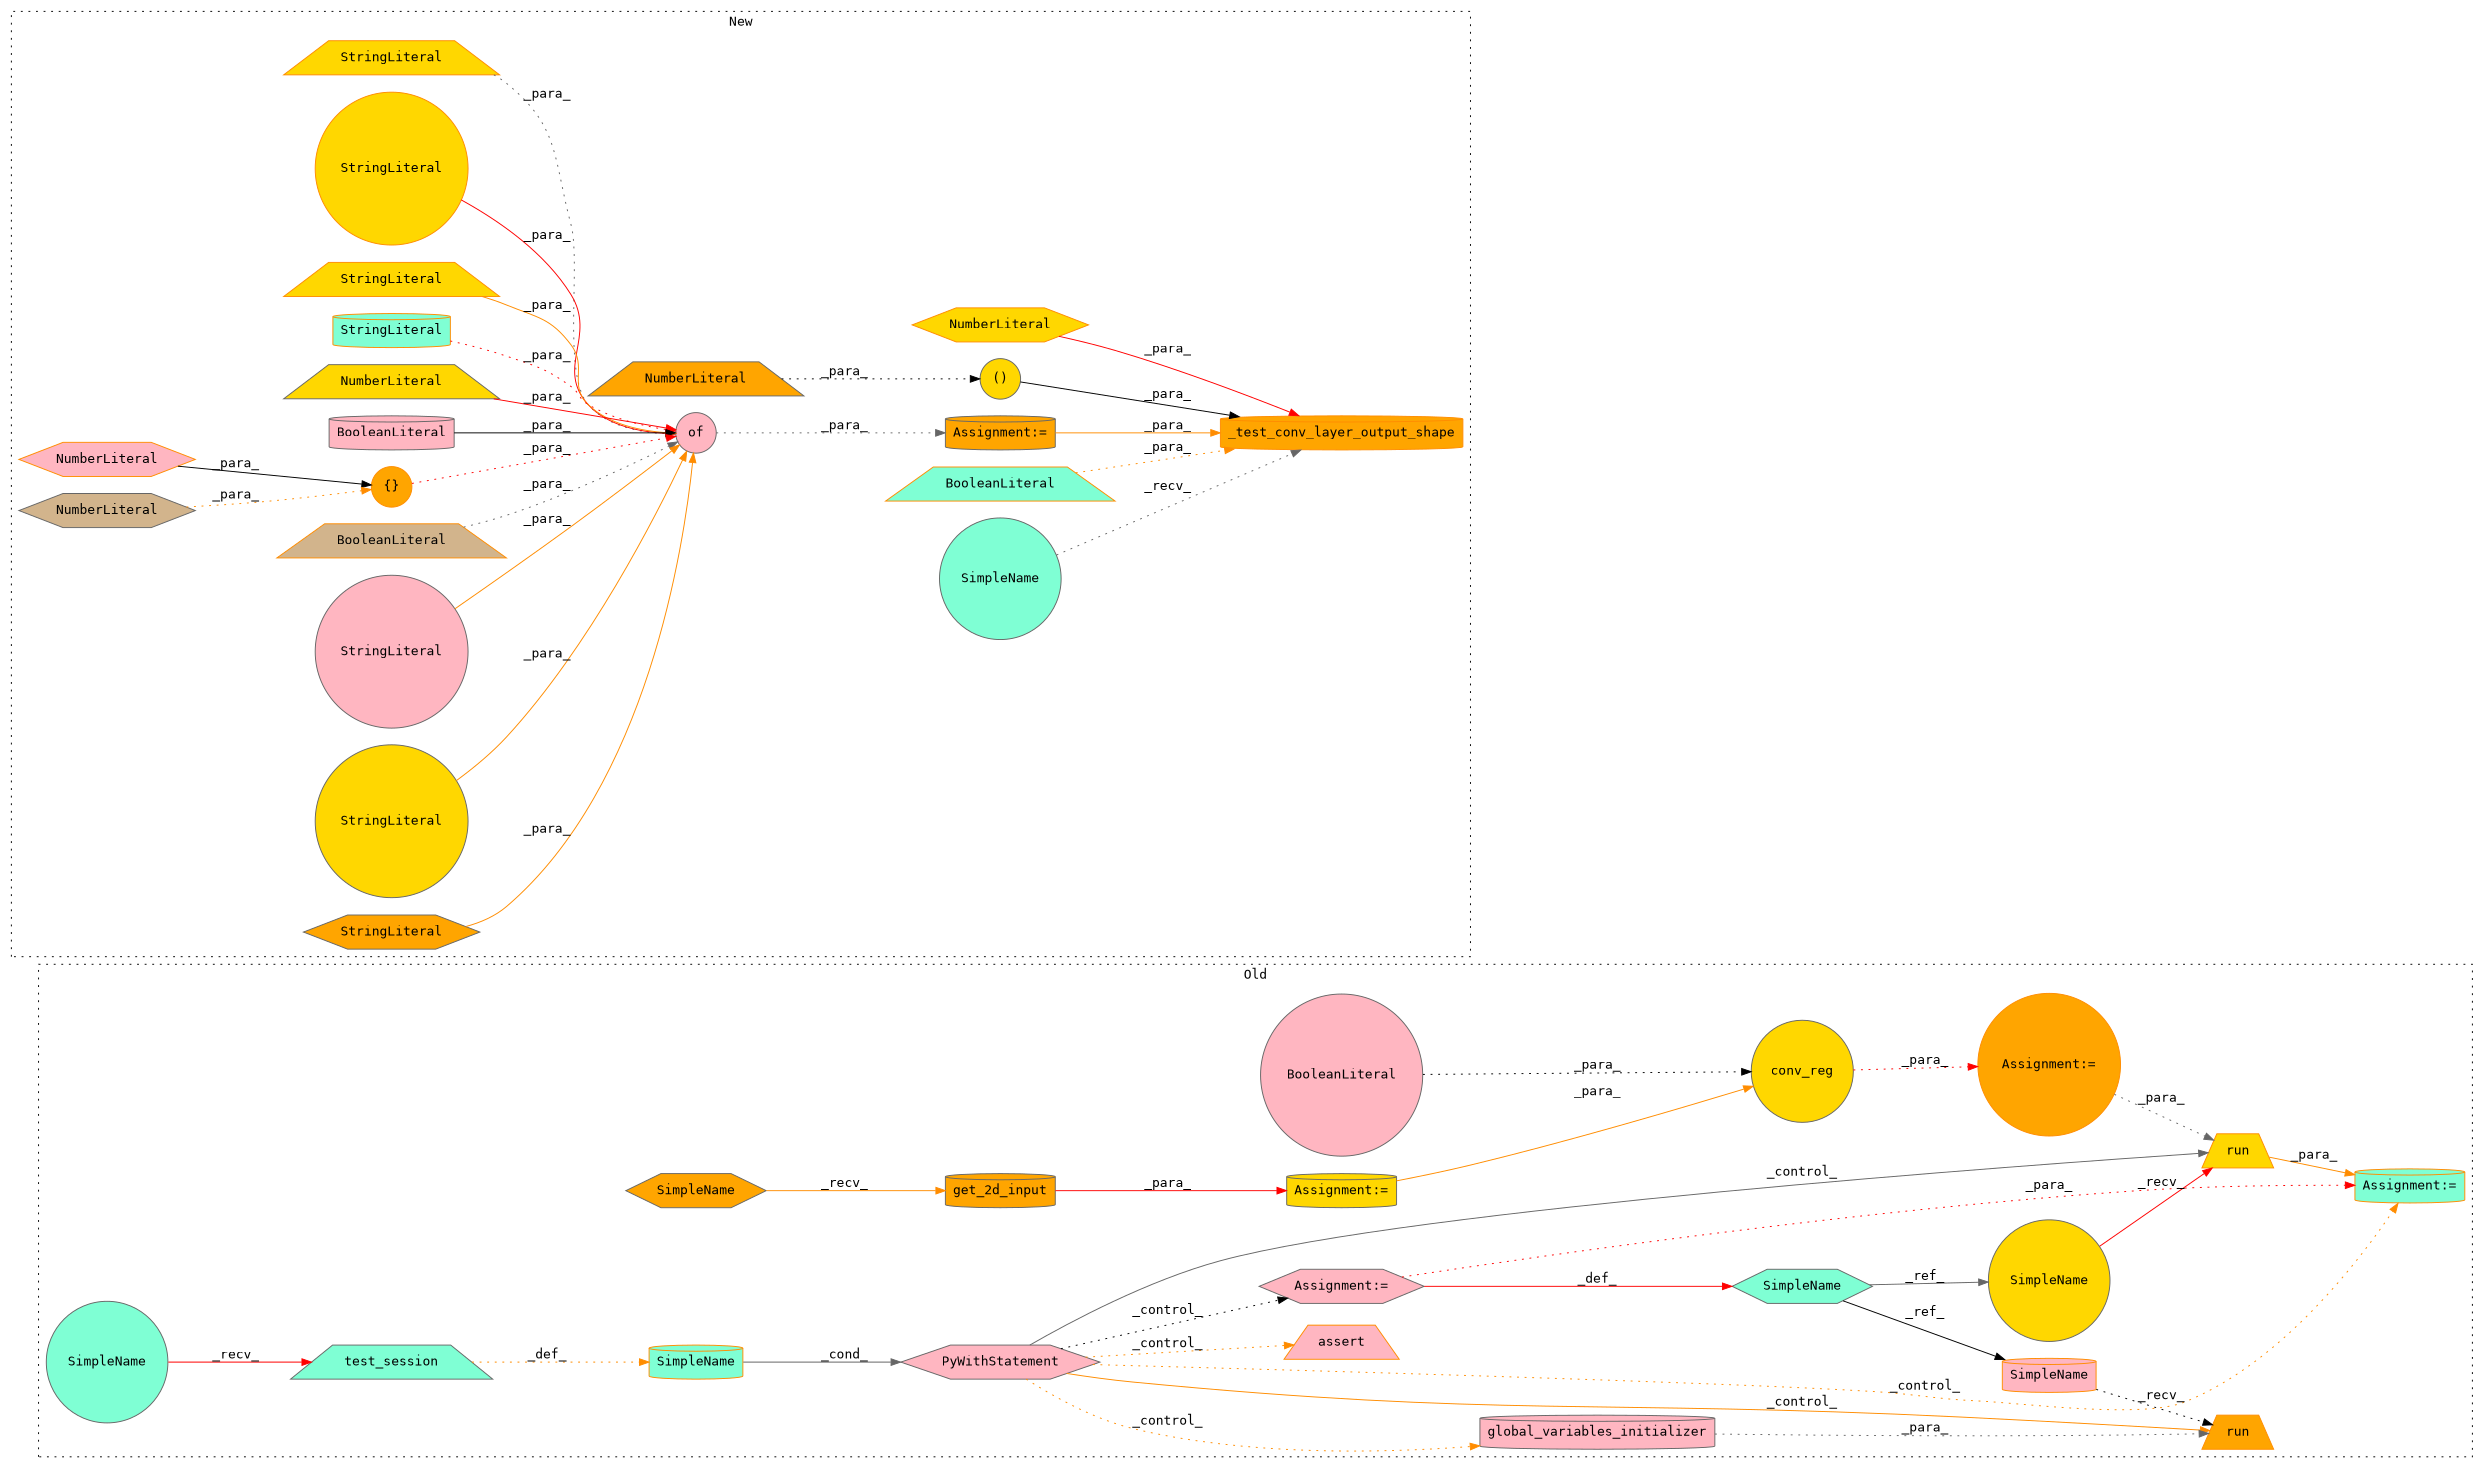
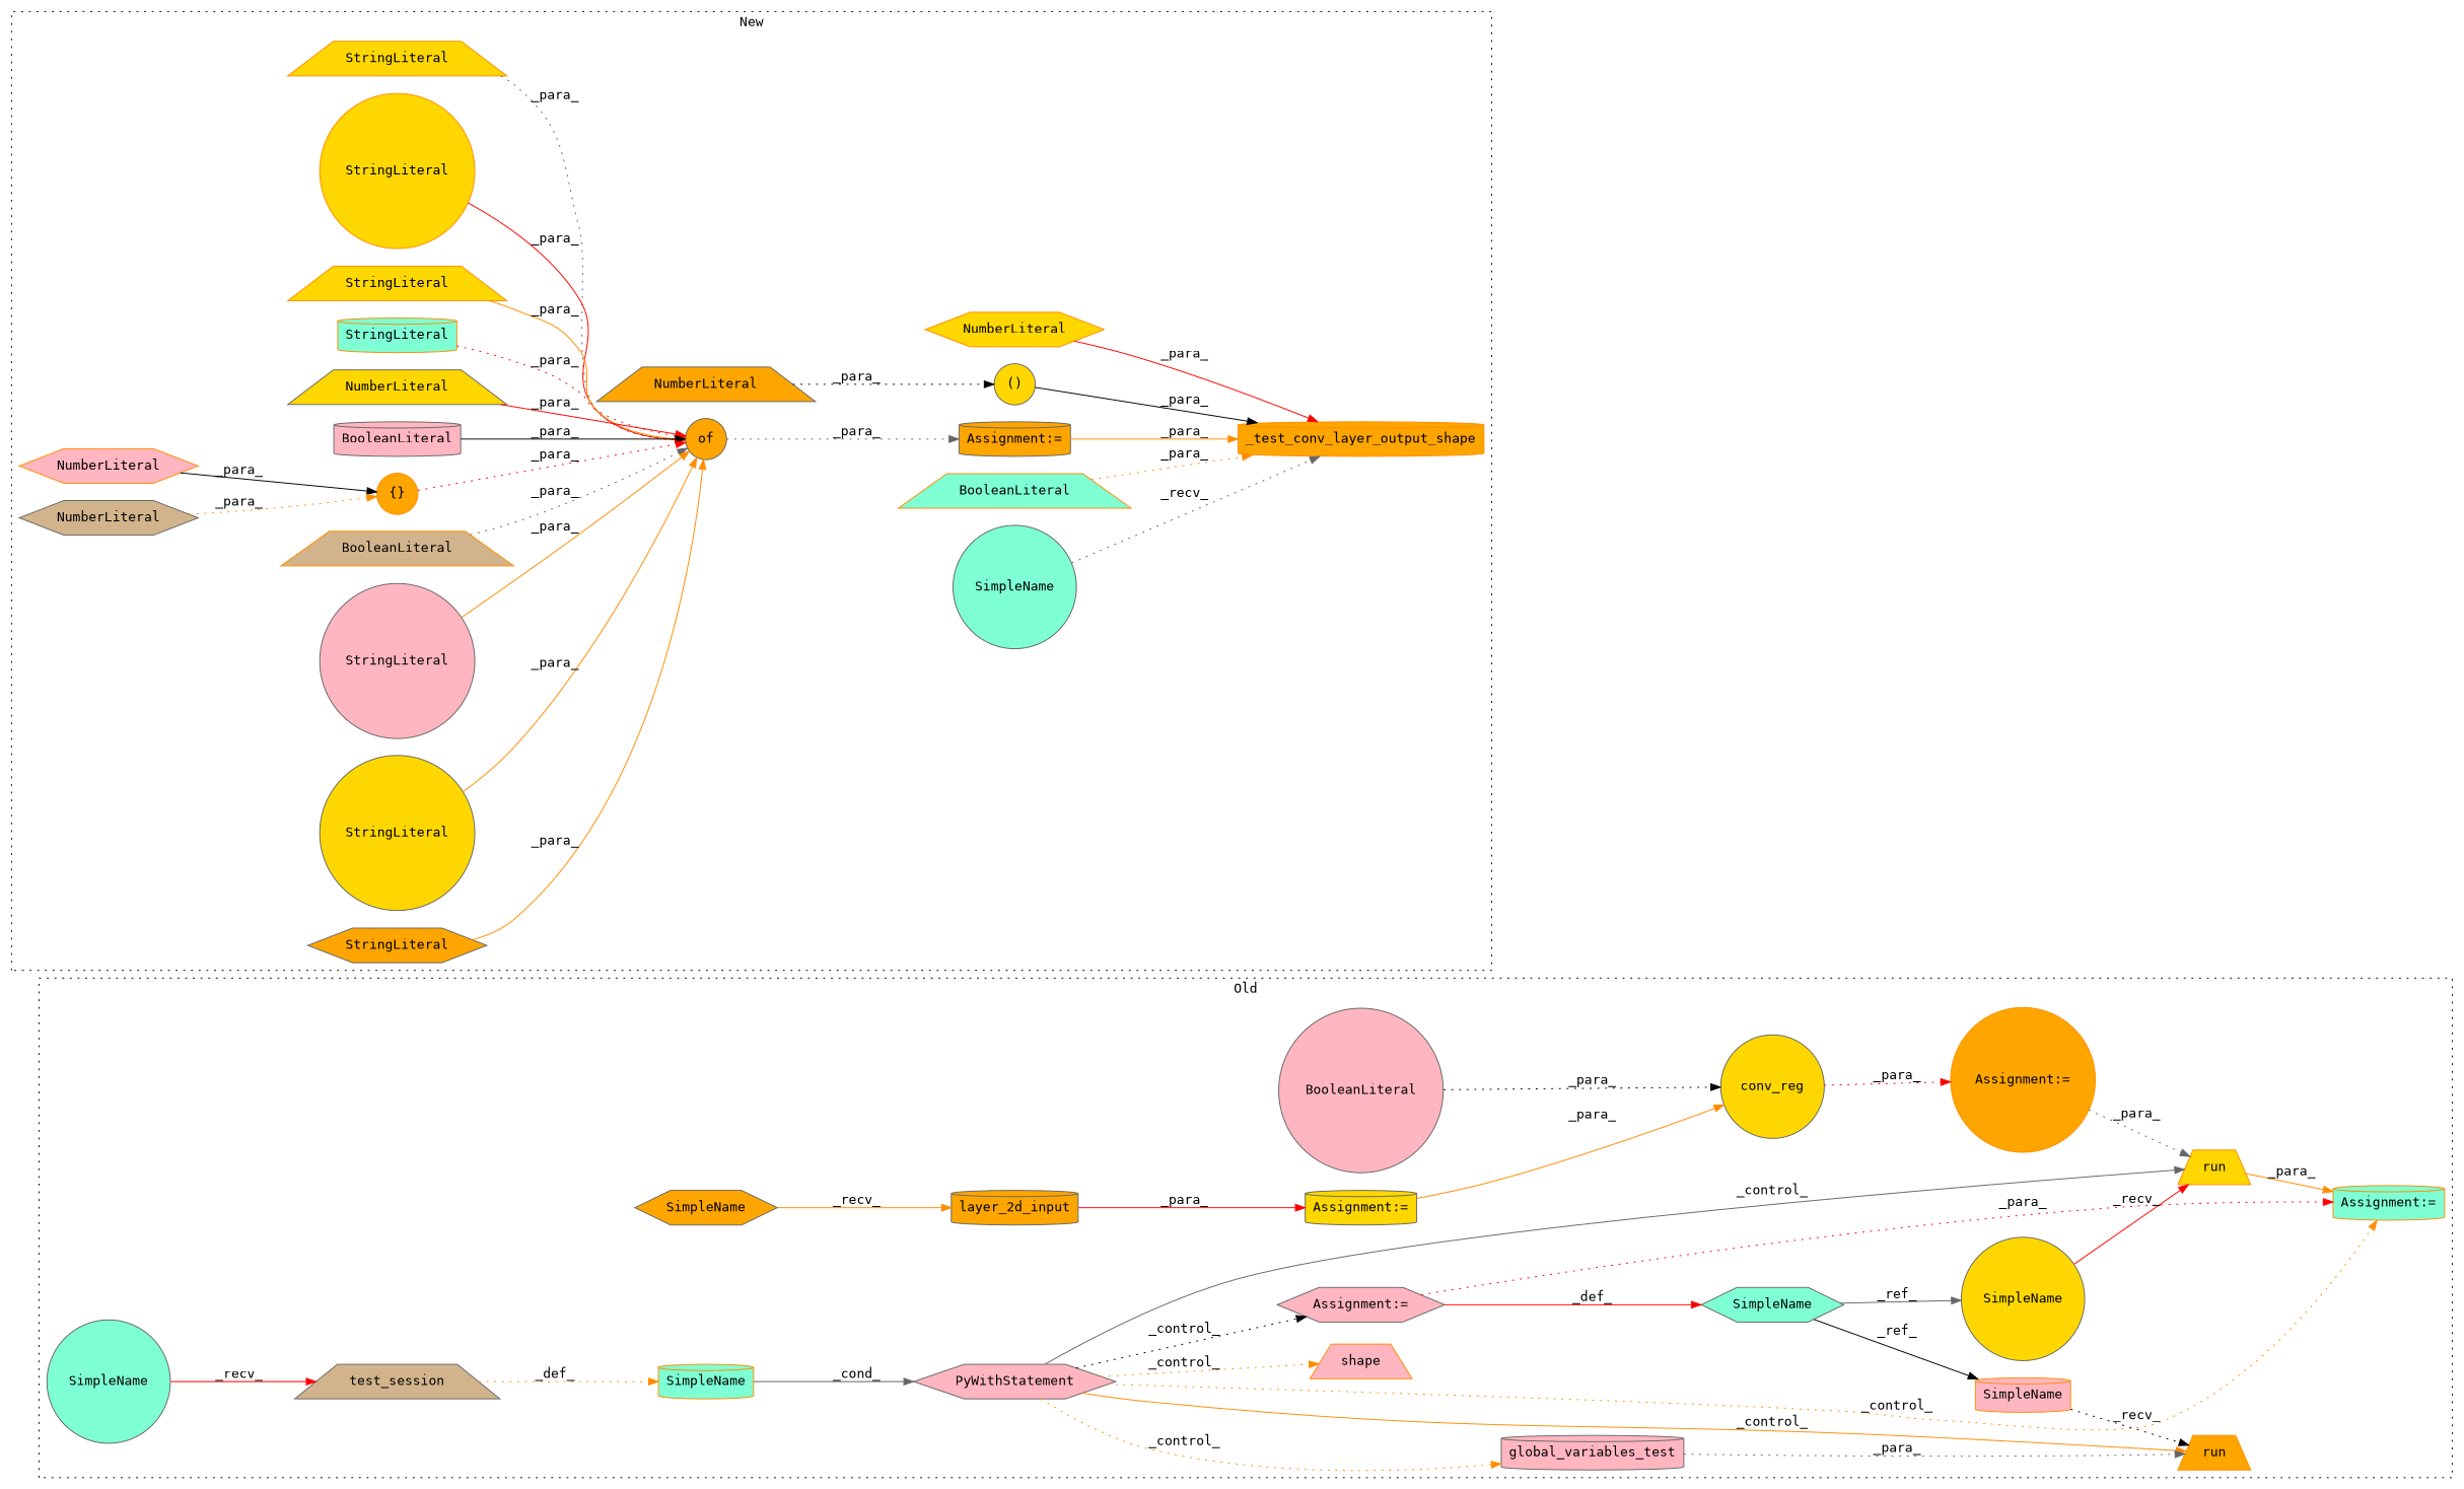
  digraph {
    fontname="DejaVu Sans Mono"
    rankdir=LR
    node [a=32 color=gray40 fillcolor=gold fontname="DejaVu Sans Mono" l=4 s=13604 shape=circle style=filled]
    edge [color=darkorange fontname="DejaVu Sans Mono" style=solid]
-   n1 [fillcolor=orange l=14 label=get_2d_input s=13377 shape=cylinder]
-   n2 [fillcolor=aquamarine l=14 label=test_session s=13576 shape=trapezium]
+   n1 [fillcolor=orange l=14 label=layer_2d_input s=13377 shape=cylinder]
+   n2 [fillcolor=tan l=14 label=test_session s=13576 shape=trapezium]
    n3 [a=104 fillcolor=lightpink l="10,2" label=PyWithStatement s="13561,13590" shape=hexagon]
    n4 [color=darkorange l="4,1" label=run s="13687,13703" shape=trapezium]
    n5 [a=42 color=darkorange fillcolor=aquamarine label=SimpleName shape=cylinder l="" s=""]
    n6 [color=darkorange fillcolor=orange l="4,1" label=run s="13621,13666" shape=trapezium]
    n7 [a=42 fillcolor=aquamarine label=SimpleName shape=hexagon]
-   n8 [fillcolor=lightpink l=30 label=global_variables_initializer s=13636 shape=cylinder]
-   n9 [color=darkorange fillcolor=lightpink l="22,1" label=assert s="13717,13799" shape=trapezium]
+   n8 [fillcolor=lightpink l=30 label=global_variables_test s=13636 shape=cylinder]
+   n9 [color=darkorange fillcolor=lightpink l="22,1" label=shape s="13717,13799" shape=trapezium]
    n10 [a=7 color=darkorange fillcolor=aquamarine l=1 label="Assignment:=" s=13681 shape=cylinder]
    n11 [a=7 color=darkorange fillcolor=orange l=1 label="Assignment:=" s=13510]
    n12 [a=7 fillcolor=lightpink label="Assignment:=" shape=hexagon]
    n13 [a=7 l=1 label="Assignment:=" s=13371 shape=cylinder]
    n14 [l="9,1" label=conv_reg s="13511,13533"]
    n15 [a=9 fillcolor=lightpink label=BooleanLiteral s=13525]
    n16 [a=42 color=darkorange fillcolor=lightpink label=SimpleName s=13616 shape=cylinder]
    n17 [a=42 label=SimpleName s=13682]
    n18 [a=42 fillcolor=aquamarine label=SimpleName s=13571]
    n19 [a=42 fillcolor=orange label=SimpleName s=13372 shape=hexagon]
    n20 [color=darkorange fillcolor=orange l="30,1" label=_test_conv_layer_output_shape s="11412,11511" shape=cylinder]
    n21 [a=106 l=44 label="()" s=11461]
    n22 [a=34 color=darkorange l=1 label=NumberLiteral s=11442 shape=hexagon]
-   n23 [fillcolor=lightpink l="3,1" label=of s="11206,11400"]
+   n23 [fillcolor=orange l="3,1" label=of s="11206,11400"]
    n24 [a=45 color=darkorange l=15 label=StringLiteral s=11209 shape=trapezium]
    n25 [a=45 color=darkorange l=9 label=StringLiteral s=11299]
    n26 [a=45 color=darkorange l=11 label=StringLiteral s=11314 shape=trapezium]
    n27 [a=45 color=darkorange fillcolor=aquamarine l=8 label=StringLiteral s=11257 shape=cylinder]
    n28 [a=34 l=2 label=NumberLiteral s=11225 shape=trapezium]
    n29 [a=9 fillcolor=lightpink l=5 label=BooleanLiteral s=11293 shape=cylinder]
    n30 [a=34 fillcolor=orange l=1 label=NumberLiteral s=11489 shape=trapezium]
    n31 [a=4 color=darkorange fillcolor=orange l="1,1" label="{}" s="11251,11255"]
    n32 [a=34 color=darkorange fillcolor=lightpink l=1 label=NumberLiteral s=11252 shape=hexagon]
    n33 [a=34 fillcolor=tan l=1 label=NumberLiteral s=11254 shape=hexagon]
    n34 [a=9 color=darkorange fillcolor=tan label=BooleanLiteral s=11309 shape=trapezium]
    n35 [a=45 fillcolor=lightpink l=7 label=StringLiteral s=11344]
    n36 [a=45 l=15 label=StringLiteral s=11352]
    n37 [a=45 fillcolor=orange l=7 label=StringLiteral s=11326 shape=hexagon]
    n38 [a=9 color=darkorange fillcolor=aquamarine label=BooleanLiteral s=11507 shape=trapezium]
    n39 [a=7 fillcolor=orange l=1 label="Assignment:=" s=11201 shape=cylinder]
    n40 [a=42 fillcolor=aquamarine label=SimpleName s=11407]
    subgraph cluster_1 {
      label=Old
      style=dotted
      n1
      n2
      n3
      n4
      n5
      n6
      n7
      n8
      n9
      n10
      n11
      n12
      n13
      n14
      n15
      n16
      n17
      n18
      n19
    }
    subgraph cluster_2 {
      label=New
      style=dotted
      n20
      n21
      n22
      n23
      n24
      n25
      n26
      n27
      n28
      n29
      n30
      n31
      n32
      n33
      n34
      n35
      n36
      n37
      n38
      n39
      n40
    }
    n1 -> n13 [color=red label=_para_]
    n2 -> n5 [label=_def_ style=dotted]
    n3 -> n4 [color=gray40 label=_control_]
    n3 -> n6 [label=_control_]
    n3 -> n8 [label=_control_ style=dotted]
    n3 -> n9 [label=_control_ style=dotted]
    n3 -> n10 [label=_control_ style=dotted]
    n3 -> n12 [color=black label=_control_ style=dotted]
    n4 -> n10 [label=_para_]
    n5 -> n3 [color=gray40 label=_cond_]
    n7 -> n16 [color=black label=_ref_]
    n7 -> n17 [color=gray40 label=_ref_]
    n8 -> n6 [color=gray40 label=_para_ style=dotted]
    n11 -> n4 [color=gray40 label=_para_ style=dotted]
    n12 -> n7 [color=red label=_def_]
    n12 -> n10 [color=red label=_para_ style=dotted]
    n13 -> n14 [label=_para_]
    n14 -> n11 [color=red label=_para_ style=dotted]
    n15 -> n14 [color=black label=_para_ style=dotted]
    n16 -> n6 [color=black label=_recv_ style=dotted]
    n17 -> n4 [color=red label=_recv_]
    n18 -> n2 [color=red label=_recv_]
    n19 -> n1 [label=_recv_]
    n21 -> n20 [color=black label=_para_]
    n22 -> n20 [color=red label=_para_]
    n23 -> n39 [color=gray40 label=_para_ style=dotted]
    n24 -> n23 [color=gray40 label=_para_ style=dotted]
    n25 -> n23 [color=red label=_para_]
    n26 -> n23 [label=_para_]
    n27 -> n23 [color=red label=_para_ style=dotted]
    n28 -> n23 [color=red label=_para_]
    n29 -> n23 [color=black label=_para_]
    n30 -> n21 [color=black label=_para_ style=dotted]
    n31 -> n23 [color=red label=_para_ style=dotted]
    n32 -> n31 [color=black label=_para_]
    n33 -> n31 [label=_para_ style=dotted]
    n34 -> n23 [color=gray40 label=_para_ style=dotted]
    n35 -> n23 [label=_para_]
    n36 -> n23 [label=_para_]
    n37 -> n23 [label=_para_]
    n38 -> n20 [label=_para_ style=dotted]
    n39 -> n20 [label=_para_]
    n40 -> n20 [color=gray40 label=_recv_ style=dotted]
  }
